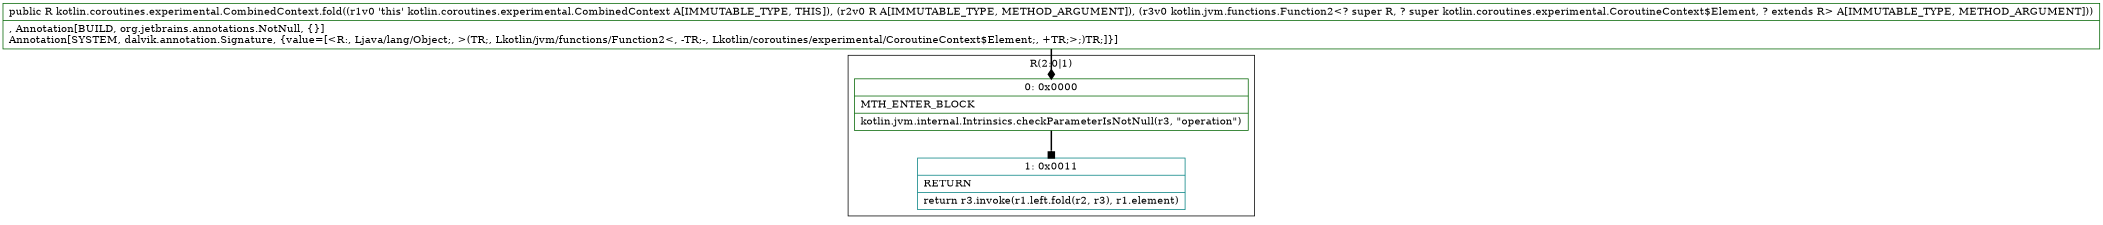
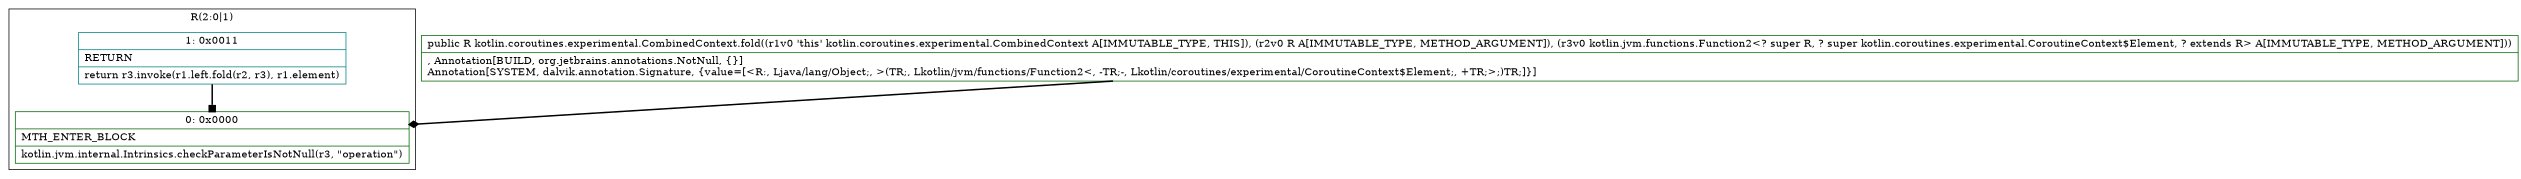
  digraph {
    node [color=darkgreen shape=record]
    edge [color=black style=bold]
    n1 [label="{0\:\ 0x0000|MTH_ENTER_BLOCK\l|kotlin.jvm.internal.Intrinsics.checkParameterIsNotNull(r3, \"operation\")\l}"]
    n2 [color=teal label="{1\:\ 0x0011|RETURN\l|return r3.invoke(r1.left.fold(r2, r3), r1.element)\l}"]
    n3 [label="{public R kotlin.coroutines.experimental.CombinedContext.fold((r1v0 'this' kotlin.coroutines.experimental.CombinedContext A[IMMUTABLE_TYPE, THIS]), (r2v0 R A[IMMUTABLE_TYPE, METHOD_ARGUMENT]), (r3v0 kotlin.jvm.functions.Function2\<? super R, ? super kotlin.coroutines.experimental.CoroutineContext$Element, ? extends R\> A[IMMUTABLE_TYPE, METHOD_ARGUMENT]))  | , Annotation[BUILD, org.jetbrains.annotations.NotNull, \{\}]\lAnnotation[SYSTEM, dalvik.annotation.Signature, \{value=[\<R:, Ljava\/lang\/Object;, \>(TR;, Lkotlin\/jvm\/functions\/Function2\<, \-TR;\-, Lkotlin\/coroutines\/experimental\/CoroutineContext$Element;, +TR;\>;)TR;]\}]\l}"]
    subgraph cluster_1 {
      label="R(2:0|1)"
      n1
      n2
    }
-   n1 -> n2 [arrowhead=box]
+   n2 -> n1 [arrowhead=box]
    n3 -> n1 [arrowhead=diamond]
  }
